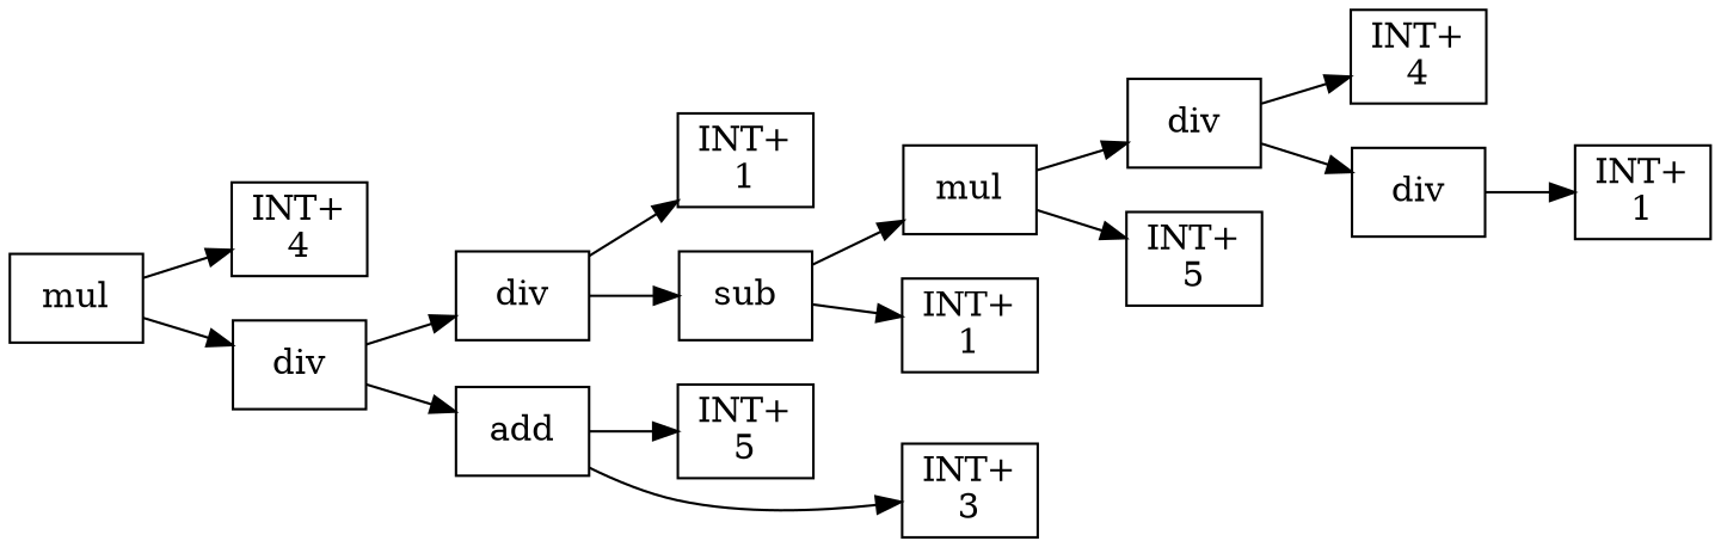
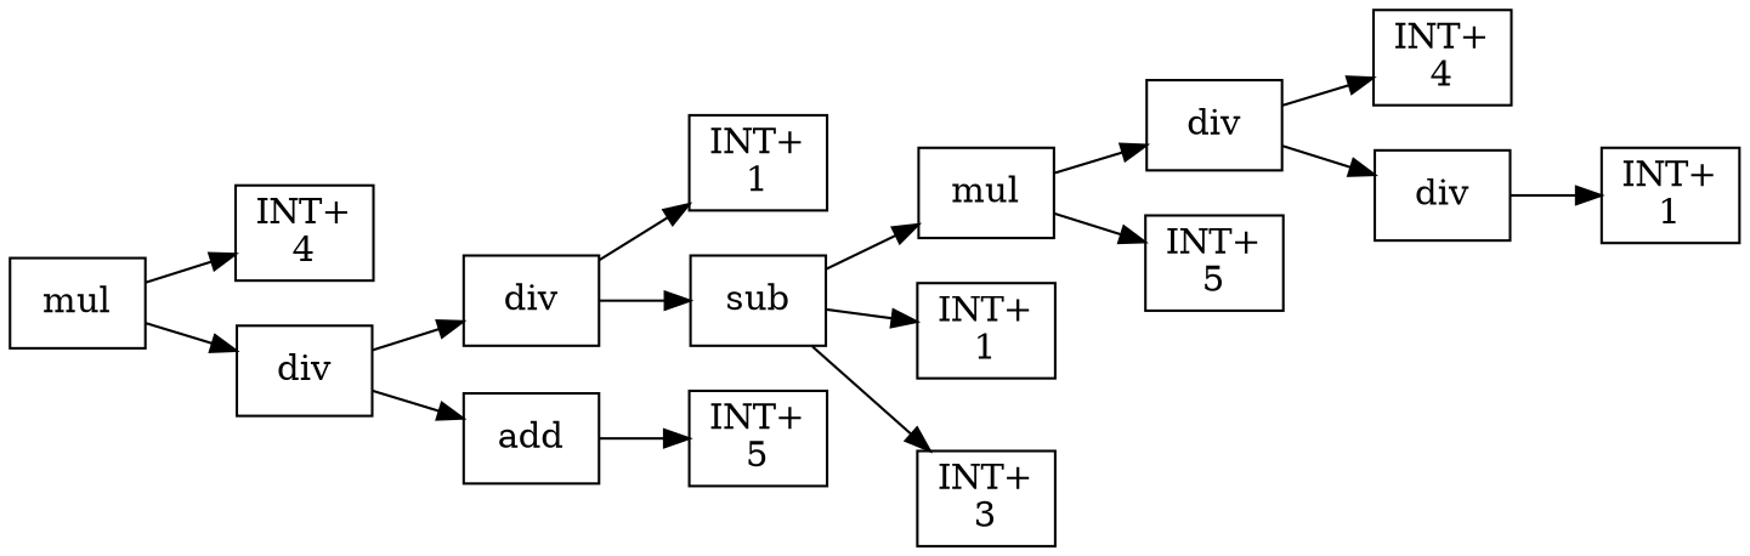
  digraph {
    rankdir=LR
    node [shape=box]
    n1 [label=mul]
    n2 [label="INT+\n4"]
    n3 [label=div]
    n4 [label=div]
    n5 [label=add]
    n6 [label="INT+\n1"]
    n7 [label=sub]
    n8 [label="INT+\n3"]
    n9 [label="INT+\n5"]
    n10 [label="INT+\n1"]
    n11 [label=mul]
    n12 [label=div]
    n13 [label="INT+\n5"]
    n14 [label="INT+\n4"]
    n15 [label=div]
    n16 [label="INT+\n1"]
    n1 -> n2
    n1 -> n3
    n3 -> n4
    n3 -> n5
    n4 -> n6
    n4 -> n7
-   n5 -> n8
+   n7 -> n8
    n5 -> n9
    n7 -> n10
    n7 -> n11
    n11 -> n12
    n11 -> n13
    n12 -> n14
    n12 -> n15
    n15 -> n16
  }
